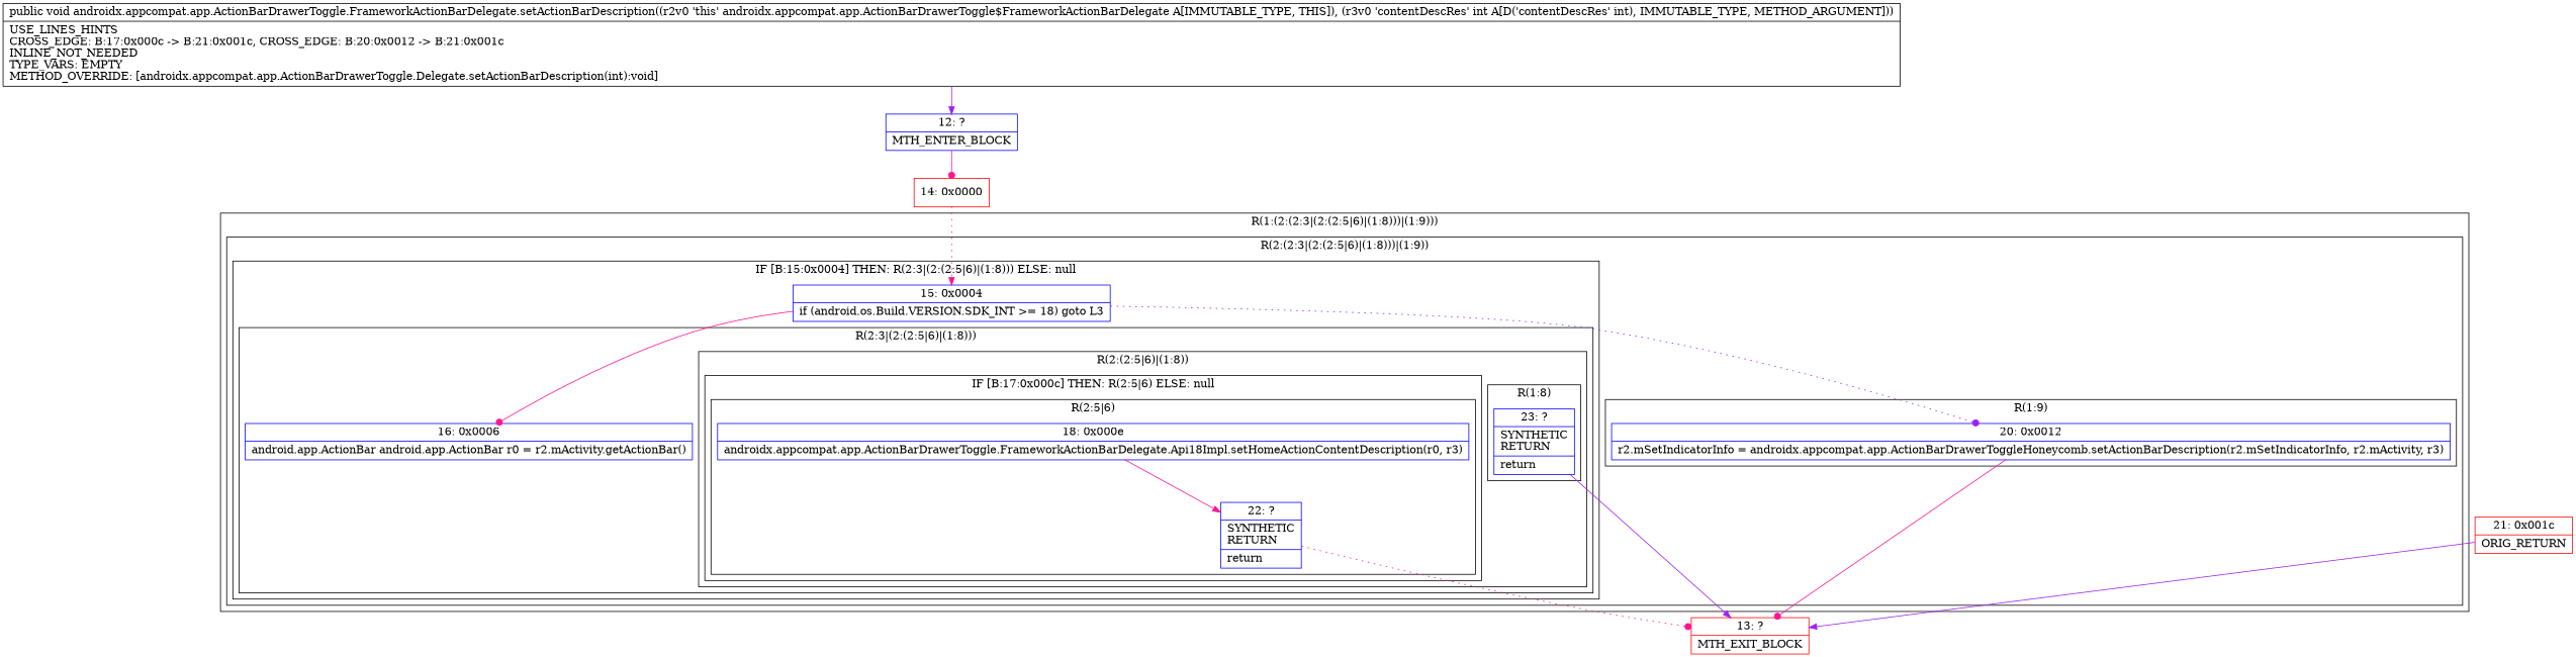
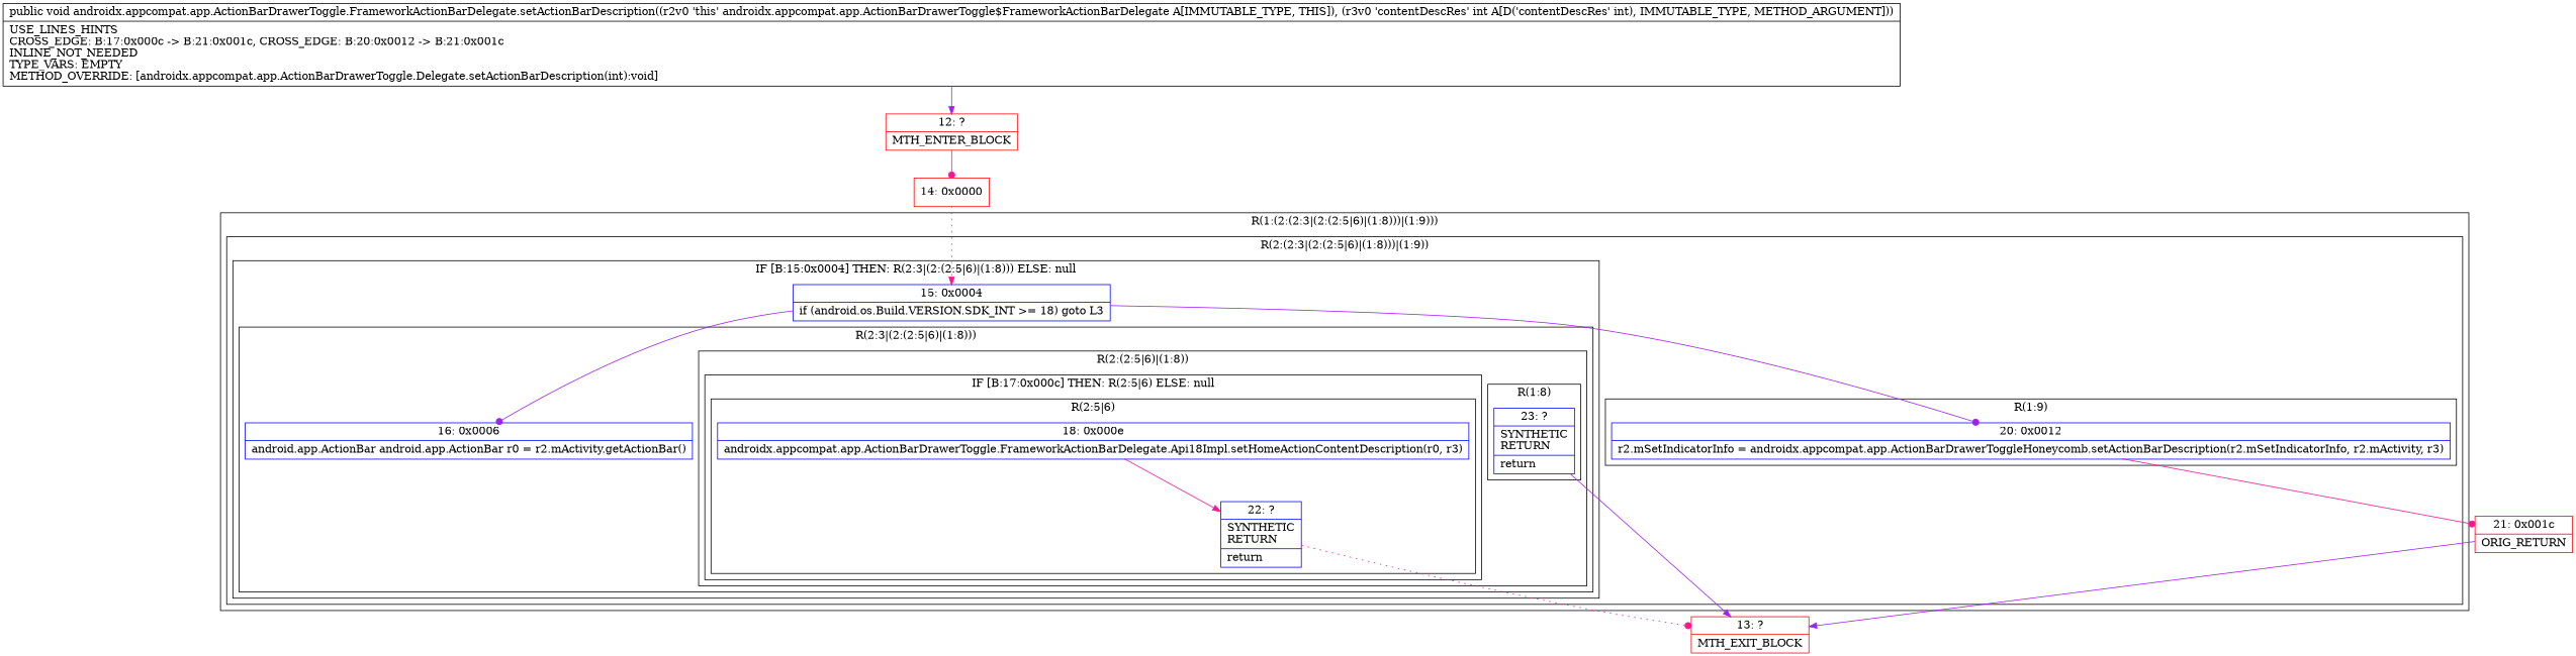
  digraph {
    node [color=blue shape=record]
    edge [arrowhead=normal color=deeppink style=solid]
    n1 [label="{18\:\ 0x000e|androidx.appcompat.app.ActionBarDrawerToggle.FrameworkActionBarDelegate.Api18Impl.setHomeActionContentDescription(r0, r3)\l}"]
    n2 [label="{22\:\ ?|SYNTHETIC\lRETURN\l|return\l}"]
    n3 [label="{23\:\ ?|SYNTHETIC\lRETURN\l|return\l}"]
    n4 [label="{16\:\ 0x0006|android.app.ActionBar android.app.ActionBar r0 = r2.mActivity.getActionBar()\l}"]
    n5 [label="{15\:\ 0x0004|if (android.os.Build.VERSION.SDK_INT \>= 18) goto L3\l}"]
    n6 [label="{20\:\ 0x0012|r2.mSetIndicatorInfo = androidx.appcompat.app.ActionBarDrawerToggleHoneycomb.setActionBarDescription(r2.mSetIndicatorInfo, r2.mActivity, r3)\l}"]
    n7 [color=red label="{13\:\ ?|MTH_EXIT_BLOCK\l}"]
    n8 [color=red label="{21\:\ 0x001c|ORIG_RETURN\l}"]
-   n9 [label="{12\:\ ?|MTH_ENTER_BLOCK\l}"]
+   n9 [color=red label="{12\:\ ?|MTH_ENTER_BLOCK\l}"]
    n10 [color=red label="{14\:\ 0x0000}"]
    n11 [label="{public void androidx.appcompat.app.ActionBarDrawerToggle.FrameworkActionBarDelegate.setActionBarDescription((r2v0 'this' androidx.appcompat.app.ActionBarDrawerToggle$FrameworkActionBarDelegate A[IMMUTABLE_TYPE, THIS]), (r3v0 'contentDescRes' int A[D('contentDescRes' int), IMMUTABLE_TYPE, METHOD_ARGUMENT]))  | USE_LINES_HINTS\lCROSS_EDGE: B:17:0x000c \-\> B:21:0x001c, CROSS_EDGE: B:20:0x0012 \-\> B:21:0x001c\lINLINE_NOT_NEEDED\lTYPE_VARS: EMPTY\lMETHOD_OVERRIDE: [androidx.appcompat.app.ActionBarDrawerToggle.Delegate.setActionBarDescription(int):void]\l}" color=""]
    subgraph cluster_1 {
      label="R(1:(2:(2:3|(2:(2:5|6)|(1:8)))|(1:9)))"
      subgraph cluster_2 {
        label="R(2:(2:3|(2:(2:5|6)|(1:8)))|(1:9))"
        subgraph cluster_3 {
          label="IF [B:15:0x0004] THEN: R(2:3|(2:(2:5|6)|(1:8))) ELSE: null"
          n5
          subgraph cluster_4 {
            label="R(2:3|(2:(2:5|6)|(1:8)))"
            n4
            subgraph cluster_5 {
              label="R(2:(2:5|6)|(1:8))"
              subgraph cluster_6 {
                label="IF [B:17:0x000c] THEN: R(2:5|6) ELSE: null"
                subgraph cluster_7 {
                  label="R(2:5|6)"
                  n1
                  n2
                }
              }
              subgraph cluster_8 {
                label="R(1:8)"
                n3
              }
            }
          }
        }
        subgraph cluster_9 {
          label="R(1:9)"
          n6
        }
      }
    }
    n1 -> n2
    n2 -> n7 [arrowhead=dot style=dotted]
    n3 -> n7 [color=purple]
-   n5 -> n4 [arrowhead=dot]
-   n5 -> n6 [arrowhead=dot color=purple style=dotted]
-   n6 -> n7 [arrowhead=dot]
+   n5 -> n4 [arrowhead=dot color=purple]
+   n5 -> n6 [arrowhead=dot color=purple]
+   n6 -> n8 [arrowhead=dot]
    n8 -> n7 [color=purple]
    n9 -> n10 [arrowhead=dot]
    n10 -> n5 [style=dotted]
    n11 -> n9 [color=purple]
  }
